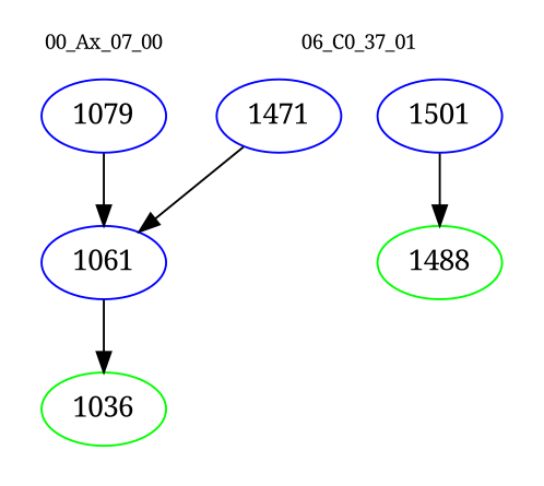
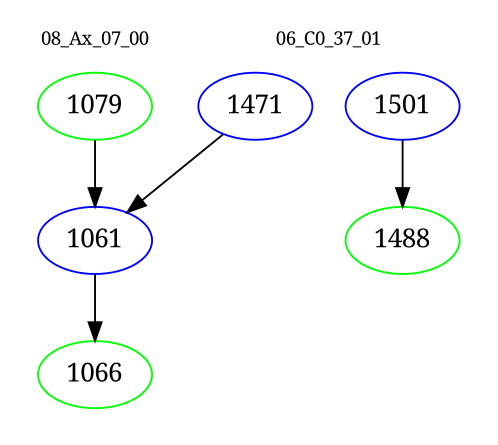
  digraph {
    fontname="Noto Serif"
    node [color=blue fontname="Noto Serif"]
    edge [color=black fontname="Noto Serif"]
-   n1 [label=1079]
+   n1 [color=green label=1079]
    n2 [label=1061]
-   n3 [color=green label=1036]
+   n3 [color=green label=1066]
    n4 [label=1471]
    n5 [label=1501]
    n6 [color=green label=1488]
    subgraph cluster_1 {
      color=white
      fontsize=10
-     label="00_Ax_07_00"
+     label="08_Ax_07_00"
      n1
      n2
      n3
    }
    subgraph cluster_2 {
      color=white
      fontsize=10
      label="06_C0_37_01"
      n4
      n5
      n6
    }
    n1 -> n2
    n2 -> n3
    n4 -> n2
    n5 -> n6
  }
